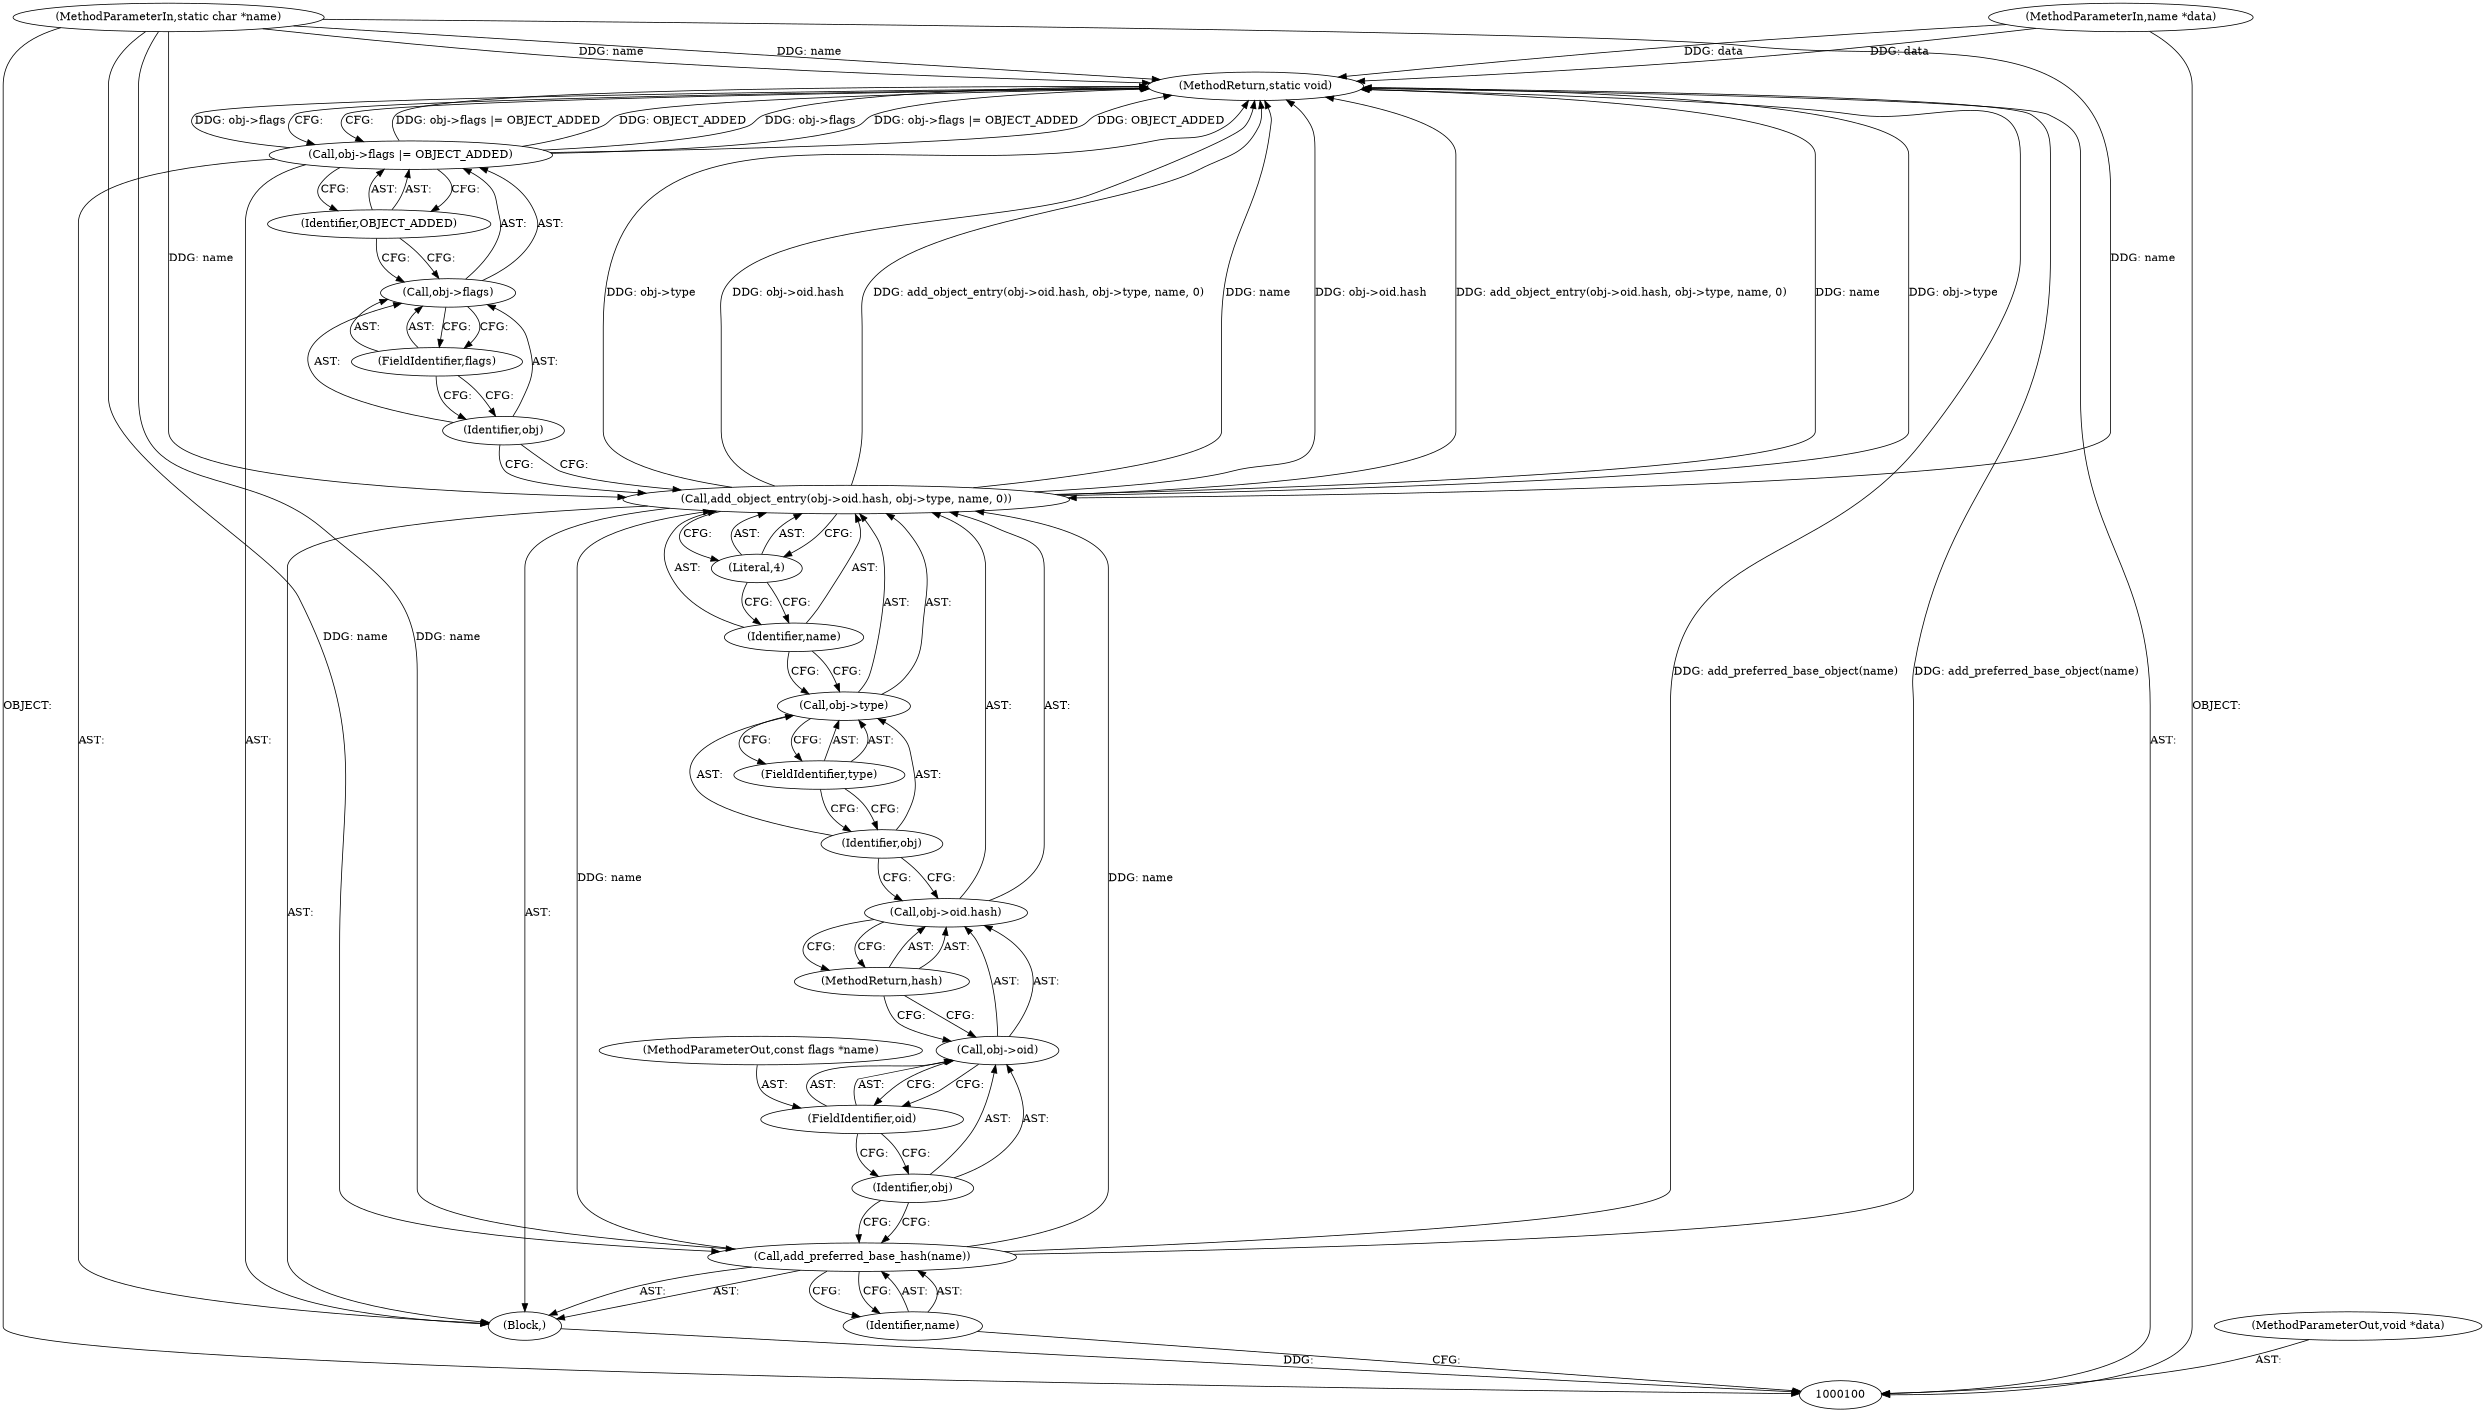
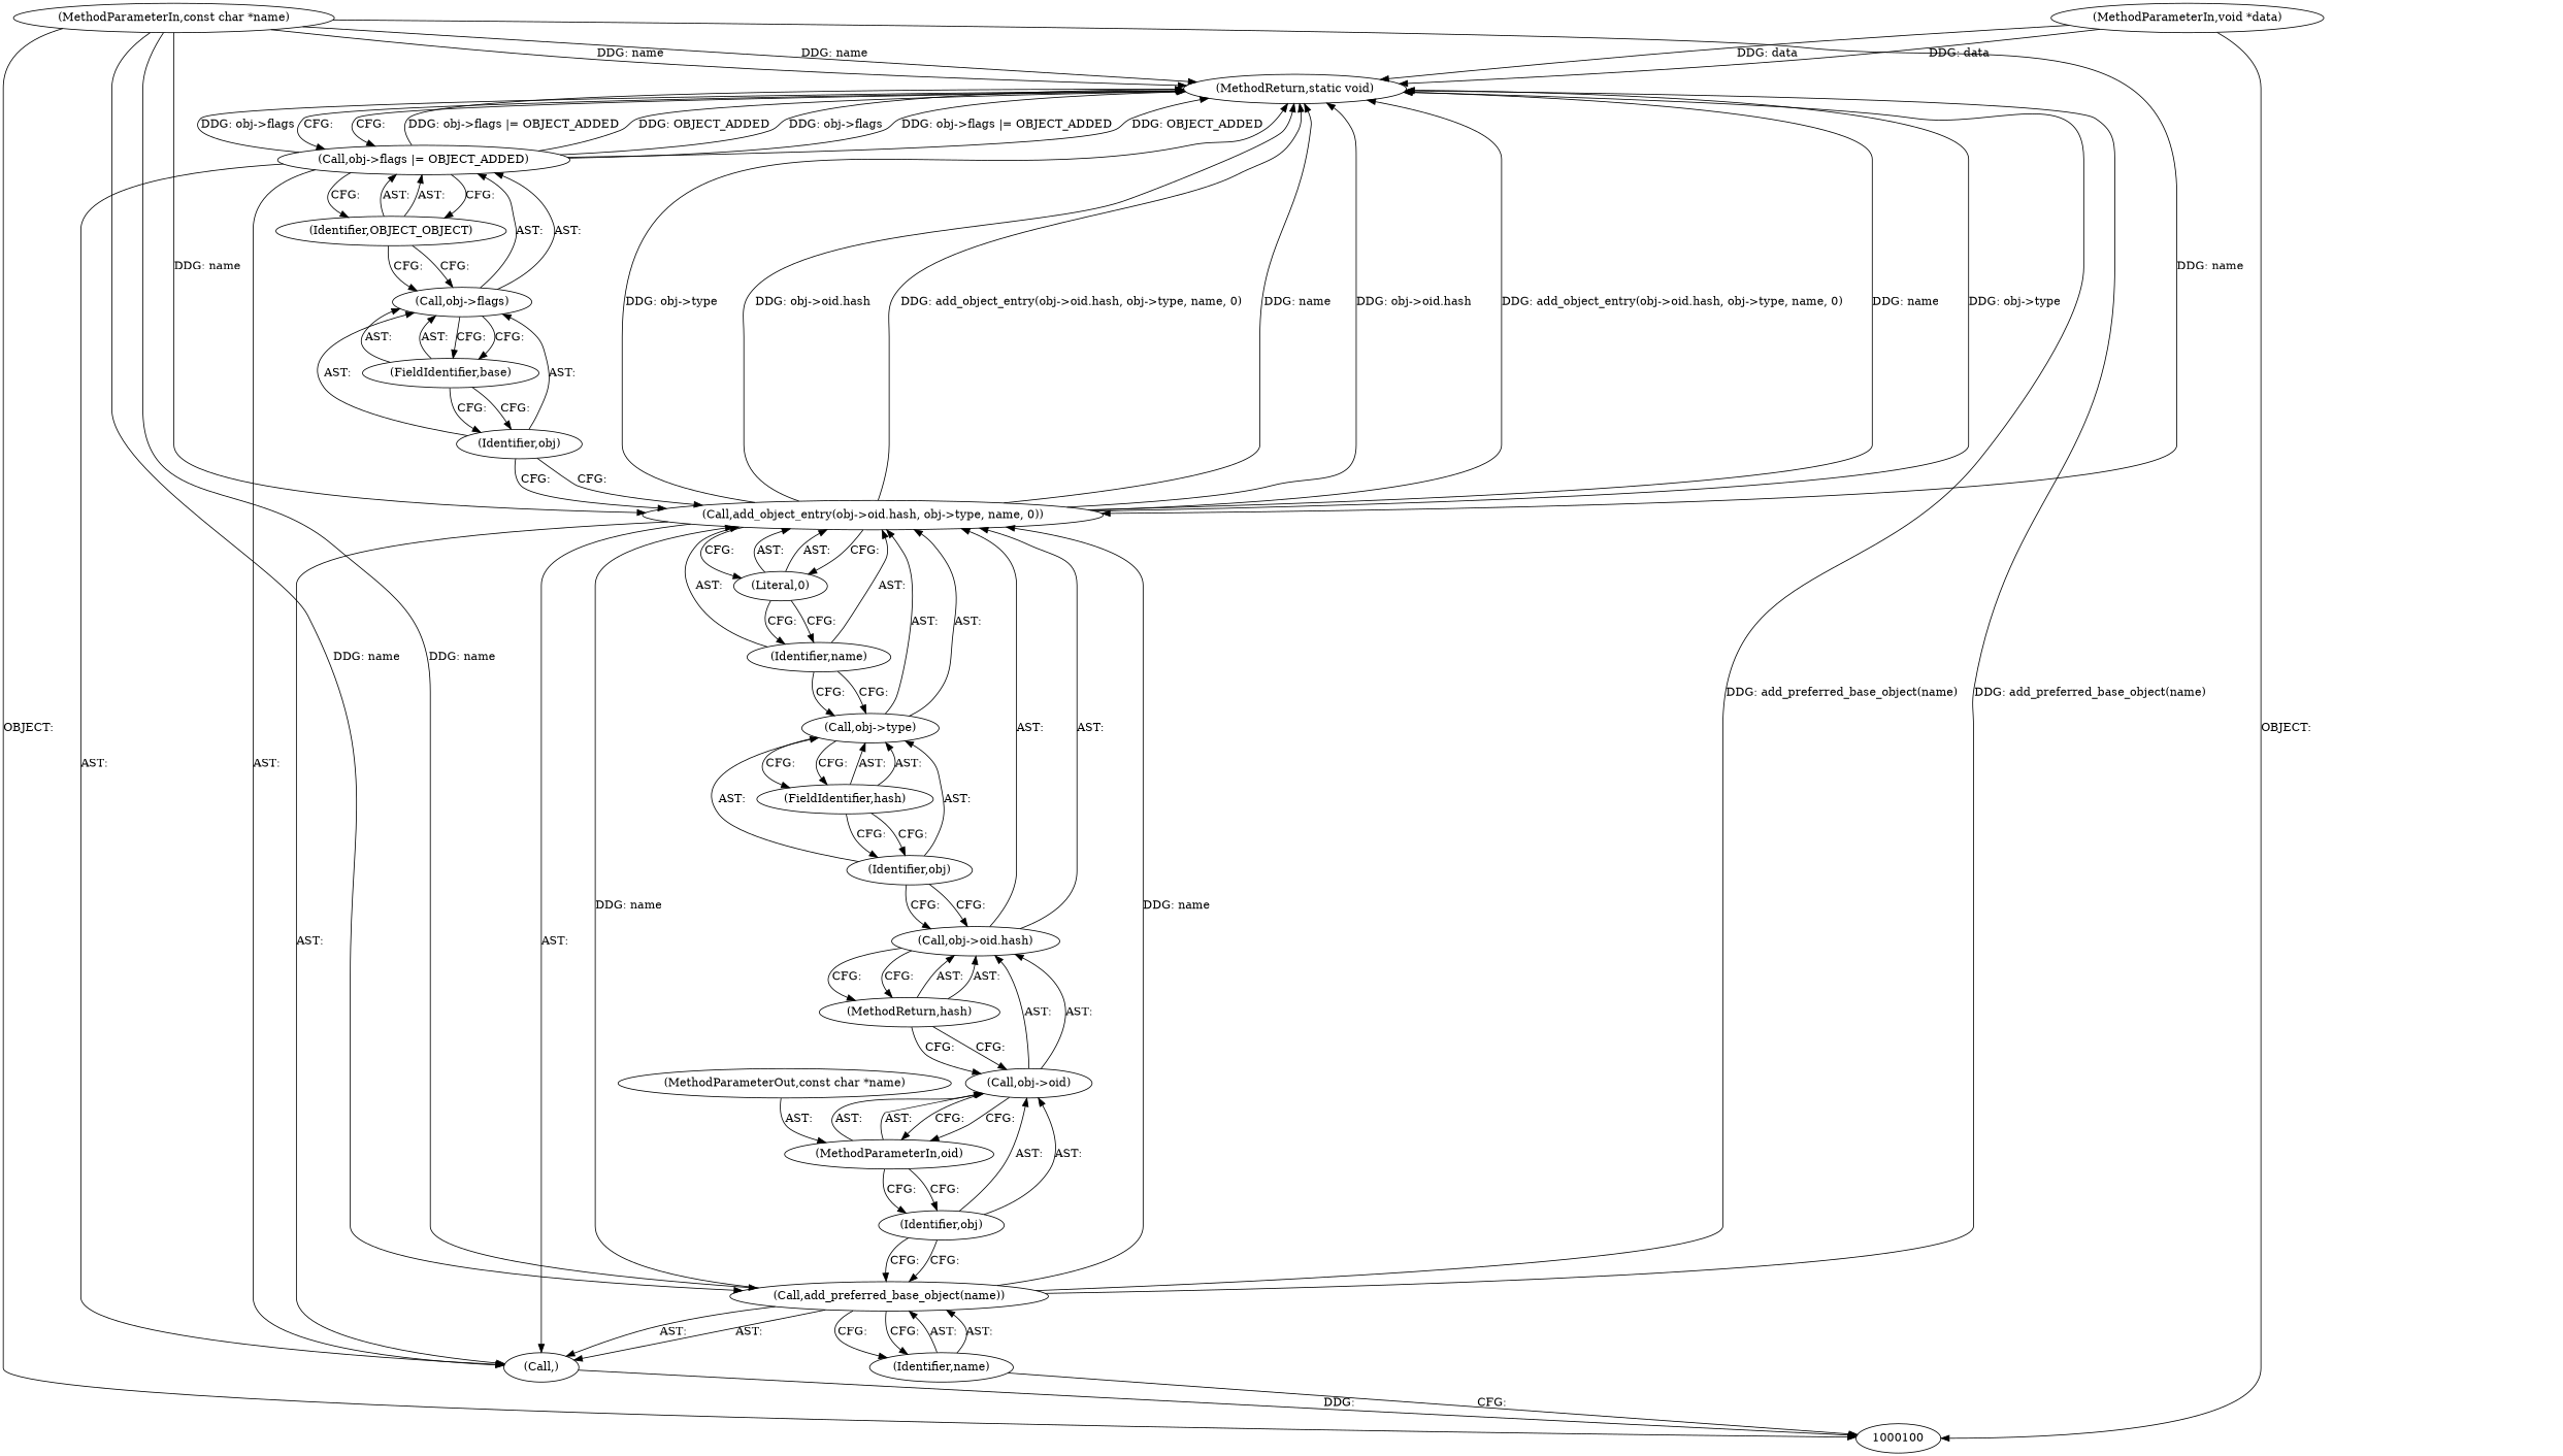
  digraph {
    n1 [label="(MethodReturn,static void)"]
    n2 [label="(Call,obj->flags |= OBJECT_ADDED)"]
    1000100
-   n4 [label="(Block,)"]
-   n5 [label="(Identifier,OBJECT_ADDED)"]
-   n6 [label="(MethodParameterIn,static char *name)"]
-   n7 [label="(Call,add_preferred_base_hash(name))"]
+   n4 [label="(Call,)"]
+   n5 [label="(Identifier,OBJECT_OBJECT)"]
+   n6 [label="(MethodParameterIn,const char *name)"]
+   n7 [label="(Call,add_preferred_base_object(name))"]
    n8 [label="(Call,add_object_entry(obj->oid.hash, obj->type, name, 0))"]
    n9 [label="(Identifier,name)"]
-   n10 [label="(Literal,4)"]
-   n11 [label="(MethodParameterOut,const flags *name)"]
-   n12 [label="(FieldIdentifier,oid)"]
-   n13 [label="(MethodParameterIn,name *data)"]
-   n14 [label="(MethodParameterOut,void *data)"]
+   n10 [label="(Literal,0)"]
+   n11 [label="(MethodParameterOut,const char *name)"]
+   n12 [label="(MethodParameterIn,oid)"]
+   n13 [label="(MethodParameterIn,void *data)"]
    n15 [label="(Call,obj->oid.hash)"]
    n16 [label="(MethodReturn,hash)"]
    n17 [label="(Call,obj->oid)"]
    n18 [label="(Identifier,obj)"]
    n19 [label="(Identifier,name)"]
    n20 [label="(Call,obj->type)"]
-   n21 [label="(FieldIdentifier,type)"]
+   n21 [label="(FieldIdentifier,hash)"]
    n22 [label="(Identifier,obj)"]
    n23 [label="(Call,obj->flags)"]
-   n24 [label="(FieldIdentifier,flags)"]
+   n24 [label="(FieldIdentifier,base)"]
    n25 [label="(Identifier,obj)"]
    n1 -> n2 [label="CFG: "]
    n1 -> n2 [label="CFG: "]
-   n1 -> 1000100 [label="AST: "]
    n2 -> n1 [label="DDG: obj->flags |= OBJECT_ADDED"]
    n2 -> n1 [label="DDG: OBJECT_ADDED"]
    n2 -> n1 [label="DDG: obj->flags"]
    n2 -> n1 [label="DDG: obj->flags |= OBJECT_ADDED"]
    n2 -> n1 [label="DDG: OBJECT_ADDED"]
    n2 -> n1 [label="DDG: obj->flags"]
    n2 -> n4 [label="AST: "]
    n2 -> n4 [label="AST: "]
    n2 -> n5 [label="CFG: "]
    n2 -> n5 [label="CFG: "]
    n4 -> 1000100 [label="DDG: "]
    n5 -> n2 [label="AST: "]
    n5 -> n2 [label="AST: "]
    n5 -> n23 [label="CFG: "]
    n5 -> n23 [label="CFG: "]
    n6 -> n1 [label="DDG: name"]
    n6 -> n1 [label="DDG: name"]
    n6 -> 1000100 [label="OBJECT: "]
    n6 -> n7 [label="DDG: name"]
    n6 -> n7 [label="DDG: name"]
    n6 -> n8 [label="DDG: name"]
    n6 -> n8 [label="DDG: name"]
    n7 -> n1 [label="DDG: add_preferred_base_object(name)"]
    n7 -> n1 [label="DDG: add_preferred_base_object(name)"]
    n7 -> n4 [label="AST: "]
    n7 -> n4 [label="AST: "]
    n7 -> n8 [label="DDG: name"]
    n7 -> n8 [label="DDG: name"]
    n7 -> n9 [label="CFG: "]
    n7 -> n9 [label="CFG: "]
    n8 -> n1 [label="DDG: obj->oid.hash"]
    n8 -> n1 [label="DDG: add_object_entry(obj->oid.hash, obj->type, name, 0)"]
    n8 -> n1 [label="DDG: name"]
    n8 -> n1 [label="DDG: obj->type"]
    n8 -> n1 [label="DDG: obj->oid.hash"]
    n8 -> n1 [label="DDG: add_object_entry(obj->oid.hash, obj->type, name, 0)"]
    n8 -> n1 [label="DDG: name"]
    n8 -> n1 [label="DDG: obj->type"]
    n8 -> n4 [label="AST: "]
    n8 -> n4 [label="AST: "]
    n8 -> n10 [label="CFG: "]
    n8 -> n10 [label="CFG: "]
    n9 -> 1000100 [label="CFG: "]
    n9 -> n7 [label="AST: "]
    n9 -> n7 [label="AST: "]
    n10 -> n8 [label="AST: "]
    n10 -> n8 [label="AST: "]
    n10 -> n19 [label="CFG: "]
    n10 -> n19 [label="CFG: "]
    n11 -> n12 [label="AST: "]
    n12 -> n17 [label="AST: "]
    n12 -> n17 [label="AST: "]
    n12 -> n18 [label="CFG: "]
    n12 -> n18 [label="CFG: "]
    n13 -> n1 [label="DDG: data"]
    n13 -> n1 [label="DDG: data"]
    n13 -> 1000100 [label="OBJECT: "]
-   n14 -> 1000100 [label="AST: "]
    n15 -> n8 [label="AST: "]
    n15 -> n8 [label="AST: "]
    n15 -> n16 [label="CFG: "]
    n15 -> n16 [label="CFG: "]
    n16 -> n15 [label="AST: "]
    n16 -> n15 [label="AST: "]
    n16 -> n17 [label="CFG: "]
    n16 -> n17 [label="CFG: "]
    n17 -> n12 [label="CFG: "]
    n17 -> n12 [label="CFG: "]
    n17 -> n15 [label="AST: "]
    n17 -> n15 [label="AST: "]
    n18 -> n7 [label="CFG: "]
    n18 -> n7 [label="CFG: "]
    n18 -> n17 [label="AST: "]
    n18 -> n17 [label="AST: "]
    n19 -> n8 [label="AST: "]
    n19 -> n8 [label="AST: "]
    n19 -> n20 [label="CFG: "]
    n19 -> n20 [label="CFG: "]
    n20 -> n8 [label="AST: "]
    n20 -> n8 [label="AST: "]
    n20 -> n21 [label="CFG: "]
    n20 -> n21 [label="CFG: "]
    n21 -> n20 [label="AST: "]
    n21 -> n20 [label="AST: "]
    n21 -> n22 [label="CFG: "]
    n21 -> n22 [label="CFG: "]
    n22 -> n15 [label="CFG: "]
    n22 -> n15 [label="CFG: "]
    n22 -> n20 [label="AST: "]
    n22 -> n20 [label="AST: "]
    n23 -> n2 [label="AST: "]
    n23 -> n2 [label="AST: "]
    n23 -> n24 [label="CFG: "]
    n23 -> n24 [label="CFG: "]
    n24 -> n23 [label="AST: "]
    n24 -> n23 [label="AST: "]
    n24 -> n25 [label="CFG: "]
    n24 -> n25 [label="CFG: "]
    n25 -> n8 [label="CFG: "]
    n25 -> n8 [label="CFG: "]
    n25 -> n23 [label="AST: "]
    n25 -> n23 [label="AST: "]
  }
